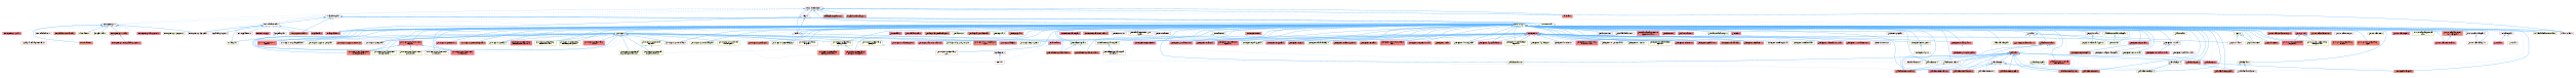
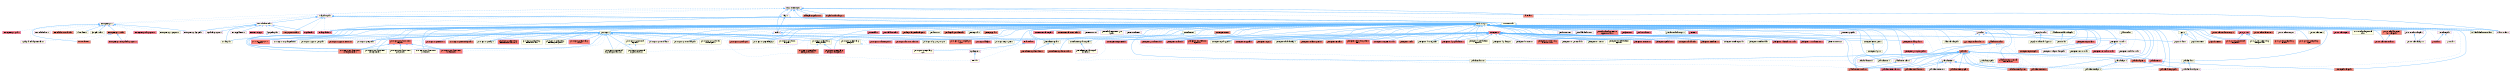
  digraph {
    node [color=gray40 fillcolor=lightyellow fontname=Helvetica fontsize=10 shape=box style=filled]
    edge [color=steelblue1 dir=back fontname=Helvetica fontsize=10 labelfontname=Helvetica labelfontsize=10 style=bold]
    n1 [color=purple fontcolor=black height=0.2 label="RemoveReference.h" width=0.4]
    n2 [color=purple height=0.2 label="CompactBinary.h" width=0.4]
    n3 [color=purple height=0.2 label="CompressedBuffer.h" width=0.4]
    n4 [color=purple height=0.2 label="Core.h" width=0.4]
    n5 [height=0.2 label="CoreMinimal.h" width=0.4]
    n6 [color=purple fillcolor=salmon height=0.2 label="CoreSharedPCH.h" width=0.4]
    n7 [color=purple height=0.2 label="LiveLinkTypes.h" width=0.4]
    n8 [height=0.2 label="MovieSceneExecutionTokens.h" width=0.4]
    n9 [color=purple height=0.2 label="Decay.h" width=0.4]
    n10 [fillcolor=salmon height=0.2 label="DelegateInstancesImpl.h" width=0.4]
    n11 [fillcolor=salmon height=0.2 label="SharedPointerInternals.h" width=0.4]
    n12 [height=0.2 label="StructOnScope.h" width=0.4]
    n13 [fillcolor=salmon height=0.2 label="TextFilter.h" width=0.4]
    n14 [color=purple height=0.2 label="UnrealTemplate.h" width=0.4]
    n15 [color=purple fillcolor=salmon height=0.2 label="CompactBinaryContainerSerialization.h" width=0.4]
    n16 [color=purple height=0.2 label="CompactBinaryPackage.h" width=0.4]
    n17 [color=purple fillcolor=salmon height=0.2 label="CompactBinarySerialization.h" width=0.4]
    n18 [height=0.2 label="CompactBinaryValidation.h" width=0.4]
    n19 [color=purple fillcolor=salmon height=0.2 label="CompactBinaryValue.h" width=0.4]
    n20 [fillcolor=salmon height=0.2 label="CompactBinaryWriter.h" width=0.4]
    n21 [color=purple height=0.2 label="MaterialKeyGeneratorContext.h" width=0.4]
    n22 [fillcolor=salmon height=0.2 label="StructuredLog.h" width=0.4]
    n23 [color=purple height=0.2 label="CookDependency.h" width=0.4]
    n24 [fillcolor=salmon height=0.2 label="CookDeterminismHelper.h" width=0.4]
    n25 [height=0.2 label="MPCollector.h" width=0.4]
    n26 [height=0.2 label="PackageWriter.h" width=0.4]
    n27 [color=purple height=0.2 label="BulkDataRegistry.h" width=0.4]
    n28 [color=purple fillcolor=salmon height=0.2 label="EditorBulkData.h" width=0.4]
    n29 [height=0.2 label="LinkerSave.h" width=0.4]
    n30 [color=purple height=0.2 label="PackageTrailer.h" width=0.4]
    n31 [color=purple fillcolor=salmon height=0.2 label="ShaderCore.h" width=0.4]
    n32 [color=purple height=0.2 label="ShaderSerialization.h" width=0.4]
    n33 [fillcolor=salmon height=0.2 label="VirtualizationSystem.h" width=0.4]
    n34 [color=purple fillcolor=salmon height=0.2 label="CoreUObject.h" width=0.4]
    n35 [color=purple height=0.2 label="Engine.h" width=0.4]
    n36 [color=purple height=0.2 label="SlateBasics.h" width=0.4]
    n37 [fillcolor=salmon height=0.2 label="AIAsyncTaskBlueprintProxy.h" width=0.4]
    n38 [height=0.2 label="AIBlueprintHelperLibrary.h" width=0.4]
    n39 [color=purple fillcolor=salmon height=0.2 label="AIConfig.h" width=0.4]
    n40 [height=0.2 label="AIController.h" width=0.4]
    n41 [color=purple height=0.2 label="AIDataProvider.h" width=0.4]
    n42 [height=0.2 label="AIDataProvider_QueryParams.h" width=0.4]
    n43 [color=purple height=0.2 label="AIHotSpotManager.h" width=0.4]
    n44 [color=purple height=0.2 label="AIModule.h" width=0.4]
    n45 [fillcolor=salmon height=0.2 label="AIPerceptionComponent.h" width=0.4]
    n46 [height=0.2 label="AIPerceptionListenerInterface.h" width=0.4]
    n47 [color=purple fillcolor=salmon height=0.2 label="AIPerceptionStimuliSource\lComponent.h" width=0.4]
    n48 [color=purple height=0.2 label="AIPerceptionSystem.h" width=0.4]
    n49 [fillcolor=salmon height=0.2 label="AIPerceptionTypes.h" width=0.4]
    n50 [fillcolor=salmon height=0.2 label="AISense.h" width=0.4]
    n51 [color=purple height=0.2 label="AISenseConfig.h" width=0.4]
    n52 [color=purple fillcolor=salmon height=0.2 label="AISenseConfig_Blueprint.h" width=0.4]
    n53 [fillcolor=salmon height=0.2 label="AISenseConfig_Damage.h" width=0.4]
    n54 [fillcolor=salmon height=0.2 label="AISenseConfig_Hearing.h" width=0.4]
    n55 [fillcolor=salmon height=0.2 label="AISenseConfig_Prediction.h" width=0.4]
    n56 [fillcolor=salmon height=0.2 label="AISenseConfig_Sight.h" width=0.4]
    n57 [height=0.2 label="AISenseConfig_Team.h" width=0.4]
    n58 [color=purple height=0.2 label="AISenseConfig_Touch.h" width=0.4]
    n59 [height=0.2 label="AISense_Blueprint.h" width=0.4]
    n60 [height=0.2 label="AISense_Damage.h" width=0.4]
    n61 [fillcolor=salmon height=0.2 label="AISenseEvent_Damage.h" width=0.4]
    n62 [fillcolor=salmon height=0.2 label="AISense_Hearing.h" width=0.4]
    n63 [color=purple height=0.2 label="AISenseEvent_Hearing.h" width=0.4]
    n64 [color=purple height=0.2 label="AISense_Prediction.h" width=0.4]
    n65 [color=purple fillcolor=salmon height=0.2 label="AISense_Sight.h" width=0.4]
    n66 [fillcolor=salmon height=0.2 label="AISightTargetInterface.h" width=0.4]
    n67 [color=purple height=0.2 label="AISense_Team.h" width=0.4]
    n68 [height=0.2 label="AISense_Touch.h" width=0.4]
    n69 [height=0.2 label="AISenseEvent.h" width=0.4]
    n70 [height=0.2 label="AIResourceInterface.h" width=0.4]
    n71 [height=0.2 label="AIResources.h" width=0.4]
    n72 [color=purple fillcolor=salmon height=0.2 label="AISystem.h" width=0.4]
    n73 [color=purple height=0.2 label="AISystemBase.h" width=0.4]
    n74 [height=0.2 label="AITask.h" width=0.4]
    n75 [height=0.2 label="AITask_LockLogic.h" width=0.4]
    n76 [color=purple height=0.2 label="AITask_MoveTo.h" width=0.4]
    n77 [fillcolor=salmon height=0.2 label="AITask_RunEQS.h" width=0.4]
    n78 [color=purple height=0.2 label="AITypes.h" width=0.4]
    n79 [color=purple fillcolor=salmon height=0.2 label="AbilityAsync.h" width=0.4]
    n80 [color=purple fillcolor=salmon height=0.2 label="AbilityAsync_WaitAttribute\lChanged.h" width=0.4]
    n81 [height=0.2 label="AbilityAsync_WaitGameplay\lEffectApplied.h" width=0.4]
    n82 [fillcolor=salmon height=0.2 label="AbilityAsync_WaitGameplay\lEvent.h" width=0.4]
    n83 [fillcolor=salmon height=0.2 label="AbilityAsync_WaitGameplay\lTag.h" width=0.4]
    n84 [fillcolor=salmon height=0.2 label="AbilitySystemBlueprintLibrary.h" width=0.4]
    n85 [color=purple fillcolor=salmon height=0.2 label="AbilitySystemComponent.h" width=0.4]
    n86 [fillcolor=salmon height=0.2 label="AbilitySystemDebugHUD.h" width=0.4]
    n87 [color=purple height=0.2 label="AbilitySystemGlobals.h" width=0.4]
    n88 [color=purple height=0.2 label="AbilitySystemInterface.h" width=0.4]
    n89 [color=purple height=0.2 label="AbilitySystemTestPawn.h" width=0.4]
    n90 [height=0.2 label="AbilitySystemLog.h" width=0.4]
    n91 [fillcolor=salmon height=0.2 label="AbilitySystemReplication\lProxyInterface.h" width=0.4]
    n92 [color=purple fillcolor=salmon height=0.2 label="AbilitySystemStats.h" width=0.4]
    n93 [height=0.2 label="AbilitySystemTestAttribute\lSet.h" width=0.4]
    n94 [height=0.2 label="AbilityTask.h" width=0.4]
    n95 [height=0.2 label="AbilityTask_ApplyRootMotion\lConstantForce.h" width=0.4]
    n96 [color=purple height=0.2 label="AbilityTask_ApplyRootMotion\lJumpForce.h" width=0.4]
    n97 [fillcolor=salmon height=0.2 label="AbilityTask_ApplyRootMotion\lMoveToActorForce.h" width=0.4]
    n98 [color=purple fillcolor=salmon height=0.2 label="AbilityTask_ApplyRootMotion\lMoveToForce.h" width=0.4]
    n99 [height=0.2 label="AbilityTask_ApplyRootMotion\lRadialForce.h" width=0.4]
    n100 [color=purple fillcolor=salmon height=0.2 label="AbilityTask_ApplyRootMotion\l_Base.h" width=0.4]
    n101 [color=purple fillcolor=salmon height=0.2 label="AbilityTask_MoveToLocation.h" width=0.4]
    n102 [color=purple fillcolor=salmon height=0.2 label="AbilityTask_NetworkSyncPoint.h" width=0.4]
    n103 [height=0.2 label="AbilityTask_PlayAnimAndWait.h" width=0.4]
    n104 [fillcolor=salmon height=0.2 label="AbilityTask_PlayMontageAnd\lWait.h" width=0.4]
    n105 [color=purple fillcolor=salmon height=0.2 label="AbilityTask_Repeat.h" width=0.4]
    n106 [height=0.2 label="AbilityTask_SpawnActor.h" width=0.4]
    n107 [color=purple fillcolor=salmon height=0.2 label="AbilityTask_StartAbility\lState.h" width=0.4]
    n108 [color=purple height=0.2 label="AbilityTask_VisualizeTargeting.h" width=0.4]
    n109 [height=0.2 label="AbilityTask_WaitAbilityActivate.h" width=0.4]
    n110 [fillcolor=salmon height=0.2 label="AbilityTask_WaitAbilityCommit.h" width=0.4]
    n111 [height=0.2 label="AbilityTask_WaitAttribute\lChange.h" width=0.4]
    n112 [height=0.2 label="AbilityTask_WaitAttribute\lChangeRatioThreshold.h" width=0.4]
    n113 [height=0.2 label="AbilityTask_WaitAttribute\lChangeThreshold.h" width=0.4]
    n114 [color=purple height=0.2 label="AbilityTask_WaitCancel.h" width=0.4]
    n115 [color=purple fillcolor=salmon height=0.2 label="AbilityTask_WaitConfirm.h" width=0.4]
    n116 [fillcolor=salmon height=0.2 label="AbilityTask_WaitConfirmCancel.h" width=0.4]
    n117 [height=0.2 label="AbilityTask_WaitDelay.h" width=0.4]
    n118 [height=0.2 label="AbilityTask_WaitGameplay\lEffectApplied.h" width=0.4]
    n119 [fillcolor=salmon height=0.2 label="AbilityTask_WaitGameplay\lEffectApplied_Self.h" width=0.4]
    n120 [color=purple fillcolor=salmon height=0.2 label="AbilityTask_WaitGameplay\lEffectApplied_Target.h" width=0.4]
    n121 [color=purple fillcolor=salmon height=0.2 label="AbilityTask_WaitGameplay\lEffectBlockedImmunity.h" width=0.4]
    n122 [height=0.2 label="AbilityTask_WaitGameplay\lEffectRemoved.h" width=0.4]
    n123 [height=0.2 label="AbilityTask_WaitGameplay\lEffectStackChange.h" width=0.4]
    n124 [color=purple fillcolor=salmon height=0.2 label="AbilityTask_WaitGameplay\lEvent.h" width=0.4]
    n125 [height=0.2 label="AbilityTask_WaitGameplay\lTagBase.h" width=0.4]
    n126 [color=purple height=0.2 label="AbilityTask_WaitGameplay\lTag.h" width=0.4]
    n127 [color=purple height=0.2 label="AbilityTask_WaitInputPress.h" width=0.4]
    n128 [height=0.2 label="AbilityTask_WaitInputRelease.h" width=0.4]
    n129 [height=0.2 label="AbilityTask_WaitMovement\lModeChange.h" width=0.4]
    n130 [fillcolor=salmon height=0.2 label="AbilityTask_WaitOverlap.h" width=0.4]
    n131 [height=0.2 label="AbilityTask_WaitTargetData.h" width=0.4]
    n132 [color=purple height=0.2 label="AbilityTask_WaitVelocity\lChange.h" width=0.4]
    n133 [color=purple fillcolor=salmon height=0.2 label="AboutScreen.h" width=0.4]
    n134 [color=purple fillcolor=salmon height=0.2 label="AcquiredResources.h" width=0.4]
    n135 [fillcolor=salmon height=0.2 label="ActiveGameplayEffectIterator.h" width=0.4]
    n136 [height=0.2 label="ActiveSound.h" width=0.4]
    n137 [fillcolor=salmon height=0.2 label="ActiveStateMachineScope.h" width=0.4]
    n138 [height=0.2 label="ActorChannel.h" width=0.4]
    n139 [fillcolor=salmon height=0.2 label="ActorDataLayer.h" width=0.4]
    n140 [height=0.2 label="ActorDescContainer.h" width=0.4]
    n141 [fillcolor=salmon height=0.2 label="ActorDescContainerCollection.h" width=0.4]
    n142 [fillcolor=salmon height=0.2 label="ActorDescContainerSubsystem.h" width=0.4]
    n143 [height=0.2 label="ActorDescContainerInstance.h" width=0.4]
    n144 [color=purple height=0.2 label="ActorDescContainerInstance\lCollection.h" width=0.4]
    n145 [height=0.2 label="ActorDescList.h" width=0.4]
    n146 [color=purple fillcolor=salmon height=0.2 label="ActorDragDropGraphEdOp.h" width=0.4]
    n147 [fillcolor=salmon height=0.2 label="ActorDragDropOp.h" width=0.4]
    n148 [color=purple fillcolor=salmon height=0.2 label="ActorEditorContextState.h" width=0.4]
    n149 [fillcolor=salmon height=0.2 label="ActorEditorContextSubsystem.h" width=0.4]
    n150 [color=purple height=0.2 label="ActorEditorUtils.h" width=0.4]
    n151 [color=purple height=0.2 label="ActorElementEditorCopyAnd\lPaste.h" width=0.4]
    n152 [color=purple height=0.2 label="ActorExporterT3D.h" width=0.4]
    n153 [color=purple fillcolor=salmon height=0.2 label="ActorFactory.h" width=0.4]
    n154 [color=purple fillcolor=salmon height=0.2 label="ActorFactoryAmbientSound.h" width=0.4]
    n155 [color=purple fillcolor=salmon height=0.2 label="ActorFactoryBlueprint.h" width=0.4]
    n156 [color=purple fillcolor=salmon height=0.2 label="ActorFactoryBoxReflection\lCapture.h" width=0.4]
    n157 [height=0.2 label="ActorFactoryCameraActor.h" width=0.4]
    n158 [color=purple fillcolor=salmon height=0.2 label="ActorFactoryCharacter.h" width=0.4]
    n159 [fillcolor=salmon height=0.2 label="ActorFactoryClass.h" width=0.4]
    n160 [height=0.2 label="ActorFactoryDeferredDecal.h" width=0.4]
    n161 [fillcolor=salmon height=0.2 label="ActorFactoryDirectionalLight.h" width=0.4]
    n162 [fillcolor=salmon height=0.2 label="ActorFactoryEmitter.h" width=0.4]
    n163 [height=0.2 label="ActorFactoryEmptyActor.h" width=0.4]
    n164 [height=0.2 label="ActorFactoryPawn.h" width=0.4]
    n165 [color=purple fillcolor=salmon height=0.2 label="ActorFactoryExponentialHeight\lFog.h" width=0.4]
    n166 [color=purple fillcolor=salmon height=0.2 label="ActorFactoryLocalFogVolume.h" width=0.4]
    n167 [fillcolor=salmon height=0.2 label="ActorFactoryNote.h" width=0.4]
    n168 [height=0.2 label="ActorFactoryPhysicsAsset.h" width=0.4]
    n169 [color=purple fillcolor=salmon height=0.2 label="ActorFactoryPlanarReflection.h" width=0.4]
    n170 [height=0.2 label="ActorFactoryPlaneReflection\lCapture.h" width=0.4]
    n171 [height=0.2 label="ActorFactoryPlayerStart.h" width=0.4]
    n172 [color=purple height=0.2 label="ActorFactoryPointLight.h" width=0.4]
    n173 [color=purple fillcolor=salmon height=0.2 label="ActorFactoryRuntimeVirtual\lTextureVolume.h" width=0.4]
    n174 [color=purple fillcolor=salmon height=0.2 label="ActorFactorySkeletalMesh.h" width=0.4]
    n175 [color=purple fillcolor=salmon height=0.2 label="ActorFactoryAnimationAsset.h" width=0.4]
    n176 [color=purple height=0.2 label="ActorFactorySkyAtmosphere.h" width=0.4]
    n177 [height=0.2 label="ActorFactorySkyLight.h" width=0.4]
    n178 [height=0.2 label="ActorFactorySphereReflection\lCapture.h" width=0.4]
    n179 [color=purple fillcolor=salmon height=0.2 label="ActorFactorySpotLight.h" width=0.4]
    n180 [color=purple fillcolor=salmon height=0.2 label="ActorFactoryStaticMesh.h" width=0.4]
    n181 [fillcolor=salmon height=0.2 label="ActorFactoryBasicShape.h" width=0.4]
    n182 [color=purple height=0.2 label="ActorFactoryInteractiveFoliage.h" width=0.4]
    n183 [color=purple fillcolor=salmon height=0.2 label="ActorFactoryTargetPoint.h" width=0.4]
    n184 [fillcolor=salmon height=0.2 label="ActorFactoryTextRender.h" width=0.4]
    n185 [fillcolor=salmon height=0.2 label="ActorFactoryTriggerBox.h" width=0.4]
    n186 [color=purple height=0.2 label="ActorFactoryTriggerCapsule.h" width=0.4]
    n187 [height=0.2 label="ActorFactoryTriggerSphere.h" width=0.4]
    n188 [color=purple fillcolor=salmon height=0.2 label="ActorFactoryVectorFieldVolume.h" width=0.4]
    n189 [color=purple height=0.2 label="ActorFactoryVolume.h" width=0.4]
    n190 [height=0.2 label="ActorFactoryBoxVolume.h" width=0.4]
    n191 [color=purple fillcolor=salmon height=0.2 label="ActorFactoryCylinderVolume.h" width=0.4]
    n192 [color=purple height=0.2 label="ActorFactorySphereVolume.h" width=0.4]
    n193 [color=purple fillcolor=salmon height=0.2 label="ActorFactoryVolumetricCloud.h" width=0.4]
    n194 [color=purple height=0.2 label="ActorGroupingUtils.h" width=0.4]
    n195 [color=purple height=0.2 label="ActorPositioning.h" width=0.4]
    n196 [color=purple height=0.2 label="ActorReferencesUtils.h" width=0.4]
    n197 [color=purple fillcolor=salmon height=0.2 label="ActorTextureStreamingBuild\lDataComponent.h" width=0.4]
    n198 [color=purple fillcolor=salmon height=0.2 label="AddPatchTool.h" width=0.4]
    n199 [color=purple fillcolor=salmon height=0.2 label="AddPrimitiveTool.h" width=0.4]
    n1 -> n2 [style=dashed]
    n1 -> n3 [style=dashed]
    n1 -> n4
    n1 -> n5 [style=dashed]
    n1 -> n6 [style=dashed]
    n1 -> n7
    n1 -> n8 [style=dashed]
    n1 -> n9
    n1 -> n10
    n1 -> n11
    n1 -> n12
    n1 -> n13
    n1 -> n14 [style=dashed]
    n2 -> n15 [style=dashed]
    n2 -> n16
    n2 -> n17 [style=dashed]
    n2 -> n18 [style=dashed]
    n2 -> n19 [style=dashed]
    n2 -> n20
    n2 -> n21 [style=dashed]
    n2 -> n22
    n2 -> n23 [style=dashed]
    n2 -> n24 [style=dashed]
    n2 -> n25
    n2 -> n26
    n3 -> n16
    n3 -> n27
    n3 -> n28 [style=dashed]
    n3 -> n29
    n3 -> n30 [style=dashed]
    n3 -> n31
    n3 -> n32
    n3 -> n33
    n4 -> n34
    n4 -> n35 [style=dashed]
    n4 -> n36 [style=dashed]
    n5 -> n4
    n5 -> n6
    n5 -> n7 [style=dashed]
    n5 -> n8 [style=dashed]
    n5 -> n29
    n5 -> n31 [style=dashed]
    n5 -> n37 [style=dashed]
    n5 -> n38
    n5 -> n39
    n5 -> n40
    n5 -> n41
    n5 -> n42 [style=dashed]
    n5 -> n43 [style=dashed]
    n5 -> n44 [style=dashed]
    n5 -> n45
    n5 -> n46
    n5 -> n47
    n5 -> n48
    n5 -> n49
    n5 -> n50 [style=dashed]
    n5 -> n51 [style=dashed]
    n5 -> n52 [style=dashed]
    n5 -> n53 [style=dashed]
    n5 -> n54 [style=dashed]
    n5 -> n55
    n5 -> n56
    n5 -> n57
    n5 -> n58 [style=dashed]
    n5 -> n59
    n5 -> n60 [style=dashed]
    n5 -> n61
    n5 -> n62
    n5 -> n63 [style=dashed]
    n5 -> n64 [style=dashed]
    n5 -> n65 [style=dashed]
    n5 -> n66
    n5 -> n67
    n5 -> n68
    n5 -> n69
    n5 -> n70
    n5 -> n71 [style=dashed]
    n5 -> n72 [style=dashed]
    n5 -> n73 [style=dashed]
    n5 -> n74
    n5 -> n75
    n5 -> n76 [style=dashed]
    n5 -> n77
    n5 -> n78
    n5 -> n79
    n5 -> n80
    n5 -> n81
    n5 -> n82 [style=dashed]
    n5 -> n83
    n5 -> n84 [style=dashed]
    n5 -> n85
    n5 -> n86 [style=dashed]
    n5 -> n87 [style=dashed]
    n5 -> n88
    n5 -> n89
    n5 -> n90 [style=dashed]
    n5 -> n91
    n5 -> n92 [style=dashed]
    n5 -> n93
    n5 -> n94
    n5 -> n95
    n5 -> n96
    n5 -> n97
    n5 -> n98
    n5 -> n99
    n5 -> n100
    n5 -> n101
    n5 -> n102
    n5 -> n103 [style=dashed]
    n5 -> n104 [style=dashed]
    n5 -> n105 [style=dashed]
    n5 -> n106
    n5 -> n107
    n5 -> n108 [style=dashed]
    n5 -> n109 [style=dashed]
    n5 -> n110 [style=dashed]
    n5 -> n111 [style=dashed]
    n5 -> n112 [style=dashed]
    n5 -> n113 [style=dashed]
    n5 -> n114
    n5 -> n115
    n5 -> n116
    n5 -> n117
    n5 -> n118
    n5 -> n119 [style=dashed]
    n5 -> n120
    n5 -> n121 [style=dashed]
    n5 -> n122
    n5 -> n123
    n5 -> n124 [style=dashed]
    n5 -> n125 [style=dashed]
    n5 -> n126
    n5 -> n127
    n5 -> n128
    n5 -> n129 [style=dashed]
    n5 -> n130
    n5 -> n131
    n5 -> n132
    n5 -> n133 [style=dashed]
    n5 -> n134 [style=dashed]
    n5 -> n135
    n5 -> n136 [style=dashed]
    n5 -> n137
    n5 -> n138
    n5 -> n139 [style=dashed]
    n5 -> n140
    n5 -> n141
    n5 -> n142
    n5 -> n143
    n5 -> n144 [style=dashed]
    n5 -> n145
    n5 -> n146
    n5 -> n147 [style=dashed]
    n5 -> n148
    n5 -> n149
    n5 -> n150
    n5 -> n151
    n5 -> n152 [style=dashed]
    n5 -> n153 [style=dashed]
    n5 -> n154
    n5 -> n155
    n5 -> n156
    n5 -> n157
    n5 -> n158
    n5 -> n159
    n5 -> n160 [style=dashed]
    n5 -> n161
    n5 -> n162 [style=dashed]
    n5 -> n163
    n5 -> n164 [style=dashed]
    n5 -> n165
    n5 -> n166
    n5 -> n167 [style=dashed]
    n5 -> n168
    n5 -> n169
    n5 -> n170
    n5 -> n171 [style=dashed]
    n5 -> n172 [style=dashed]
    n5 -> n173 [style=dashed]
    n5 -> n174
    n5 -> n175 [style=dashed]
    n5 -> n176 [style=dashed]
    n5 -> n177
    n5 -> n178
    n5 -> n179
    n5 -> n180
    n5 -> n181 [style=dashed]
    n5 -> n182
    n5 -> n183
    n5 -> n184 [style=dashed]
    n5 -> n185
    n5 -> n186 [style=dashed]
    n5 -> n187 [style=dashed]
    n5 -> n188 [style=dashed]
    n5 -> n189
    n5 -> n190
    n5 -> n191 [style=dashed]
    n5 -> n192 [style=dashed]
    n5 -> n193 [style=dashed]
    n5 -> n194 [style=dashed]
    n5 -> n195
    n5 -> n196
    n5 -> n197 [style=dashed]
    n5 -> n198 [style=dashed]
    n5 -> n199
    n9 -> n4
    n9 -> n5 [style=dashed]
    n9 -> n6
    n12 -> n7 [style=dashed]
    n12 -> n34 [style=dashed]
    n14 -> n2 [style=dashed]
    n14 -> n3
    n14 -> n4 [style=dashed]
    n14 -> n5 [style=dashed]
    n14 -> n6 [style=dashed]
    n14 -> n7
    n14 -> n8
    n14 -> n16 [style=dashed]
    n14 -> n31 [style=dashed]
    n14 -> n33
    n20 -> n15
    n20 -> n21 [style=dashed]
    n20 -> n22 [style=dashed]
    n30 -> n29 [style=dashed]
    n34 -> n35 [style=dashed]
    n34 -> n36 [style=dashed]
    n36 -> n35
    n41 -> n42
    n46 -> n40
    n48 -> n45
    n49 -> n45
    n49 -> n48
    n49 -> n50 [style=dashed]
    n49 -> n51 [style=dashed]
    n49 -> n54 [style=dashed]
    n49 -> n56 [style=dashed]
    n49 -> n69 [style=dashed]
    n50 -> n45
    n50 -> n47 [style=dashed]
    n50 -> n48 [style=dashed]
    n50 -> n51
    n50 -> n52
    n50 -> n53
    n50 -> n54
    n50 -> n55
    n50 -> n56
    n50 -> n57 [style=dashed]
    n50 -> n58
    n50 -> n59
    n50 -> n60 [style=dashed]
    n50 -> n62
    n50 -> n64
    n50 -> n65
    n50 -> n67 [style=dashed]
    n50 -> n68
    n51 -> n52
    n51 -> n53 [style=dashed]
    n51 -> n54
    n51 -> n55
    n51 -> n56 [style=dashed]
    n51 -> n57 [style=dashed]
    n51 -> n58 [style=dashed]
    n60 -> n53 [style=dashed]
    n60 -> n61 [style=dashed]
    n62 -> n54 [style=dashed]
    n62 -> n63
    n65 -> n56 [style=dashed]
    n65 -> n66
    n67 -> n57
    n69 -> n61 [style=dashed]
    n69 -> n63
    n73 -> n44 [style=dashed]
    n73 -> n72
    n74 -> n75
    n74 -> n76
    n74 -> n77 [style=dashed]
    n78 -> n37 [style=dashed]
    n78 -> n40
    n78 -> n49 [style=dashed]
    n78 -> n70 [style=dashed]
    n78 -> n76
    n79 -> n80
    n79 -> n81
    n79 -> n82 [style=dashed]
    n79 -> n83 [style=dashed]
    n88 -> n89
    n91 -> n85
    n94 -> n95
    n94 -> n96 [style=dashed]
    n94 -> n97
    n94 -> n98 [style=dashed]
    n94 -> n99
    n94 -> n100 [style=dashed]
    n94 -> n101 [style=dashed]
    n94 -> n102 [style=dashed]
    n94 -> n103
    n94 -> n104
    n94 -> n105 [style=dashed]
    n94 -> n106 [style=dashed]
    n94 -> n107
    n94 -> n108
    n94 -> n109 [style=dashed]
    n94 -> n110 [style=dashed]
    n94 -> n111 [style=dashed]
    n94 -> n112
    n94 -> n113
    n94 -> n114
    n94 -> n115 [style=dashed]
    n94 -> n116 [style=dashed]
    n94 -> n117
    n94 -> n118
    n94 -> n121 [style=dashed]
    n94 -> n122
    n94 -> n123 [style=dashed]
    n94 -> n124
    n94 -> n125
    n94 -> n127
    n94 -> n128 [style=dashed]
    n94 -> n129
    n94 -> n130 [style=dashed]
    n94 -> n131 [style=dashed]
    n94 -> n132
    n100 -> n95 [style=dashed]
    n100 -> n96 [style=dashed]
    n100 -> n97
    n100 -> n98
    n100 -> n99
    n111 -> n112 [style=dashed]
    n111 -> n113 [style=dashed]
    n118 -> n119 [style=dashed]
    n118 -> n120
    n125 -> n126 [style=dashed]
    n140 -> n141
    n140 -> n142 [style=dashed]
    n143 -> n144
    n145 -> n140 [style=dashed]
    n145 -> n143 [style=dashed]
    n147 -> n146 [style=dashed]
    n153 -> n154
    n153 -> n155
    n153 -> n156
    n153 -> n157
    n153 -> n158
    n153 -> n159 [style=dashed]
    n153 -> n160
    n153 -> n161 [style=dashed]
    n153 -> n162 [style=dashed]
    n153 -> n163
    n153 -> n165
    n153 -> n166 [style=dashed]
    n153 -> n167 [style=dashed]
    n153 -> n168
    n153 -> n169
    n153 -> n170
    n153 -> n171 [style=dashed]
    n153 -> n172
    n153 -> n173 [style=dashed]
    n153 -> n174
-   n153 -> n176
+   n153 -> n194
    n153 -> n177 [style=dashed]
    n153 -> n178
    n153 -> n179 [style=dashed]
    n153 -> n180 [style=dashed]
    n153 -> n183
    n153 -> n184 [style=dashed]
    n153 -> n185
    n153 -> n186 [style=dashed]
    n153 -> n187 [style=dashed]
    n153 -> n188
    n153 -> n189
    n153 -> n193
    n163 -> n164
    n174 -> n175 [style=dashed]
    n180 -> n181
    n180 -> n182 [style=dashed]
    n189 -> n190 [style=dashed]
    n189 -> n191
    n189 -> n192 [style=dashed]
  }
